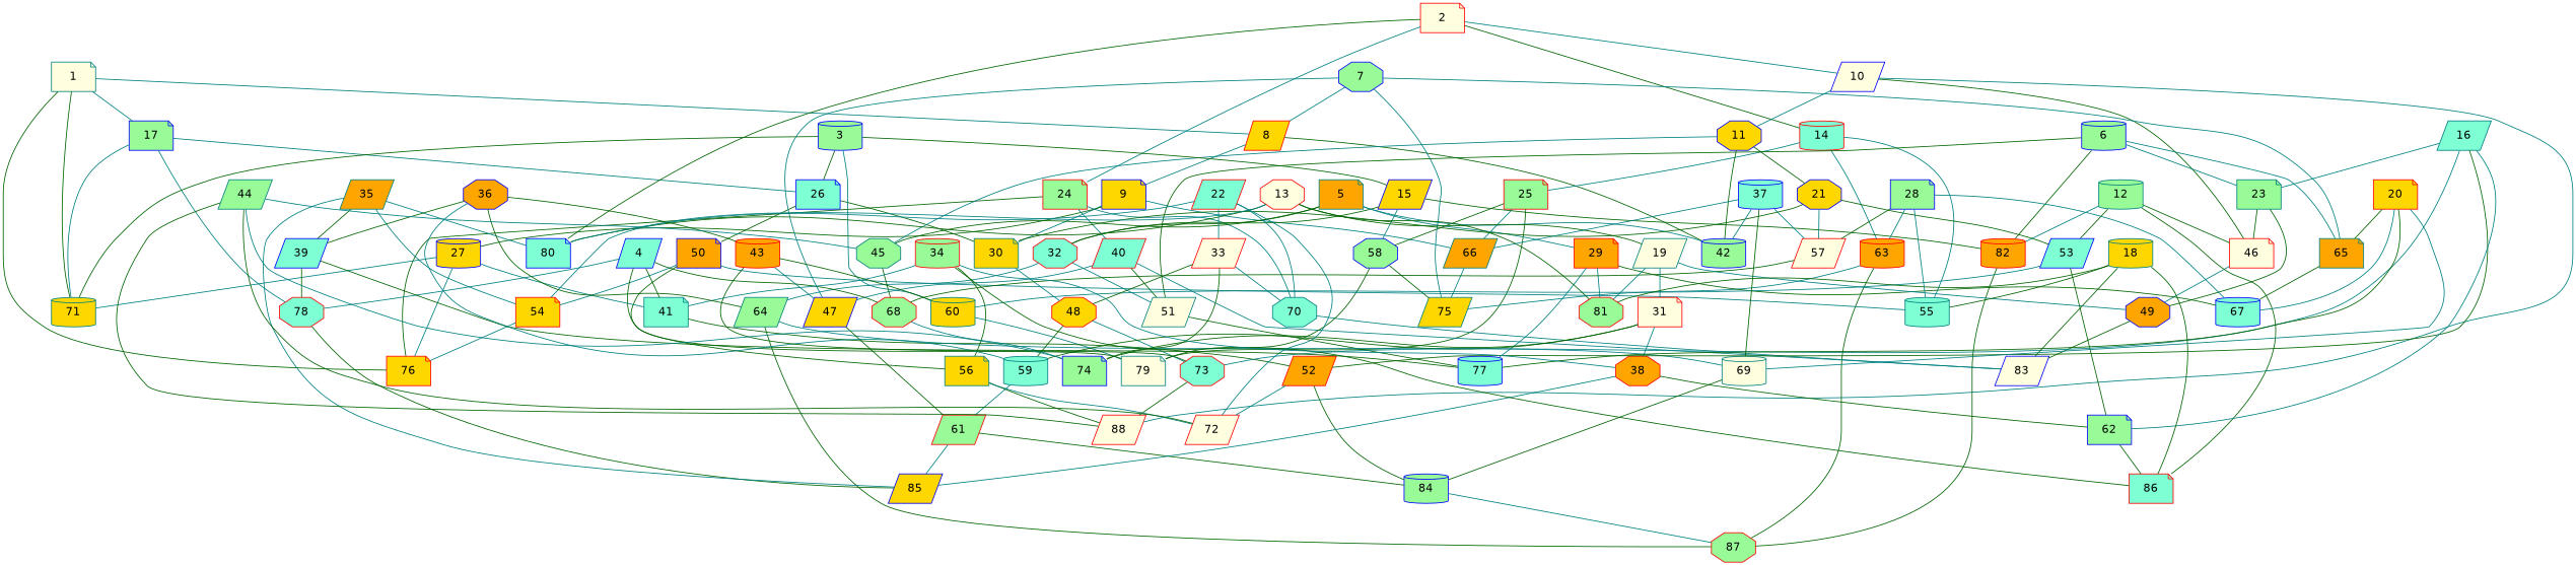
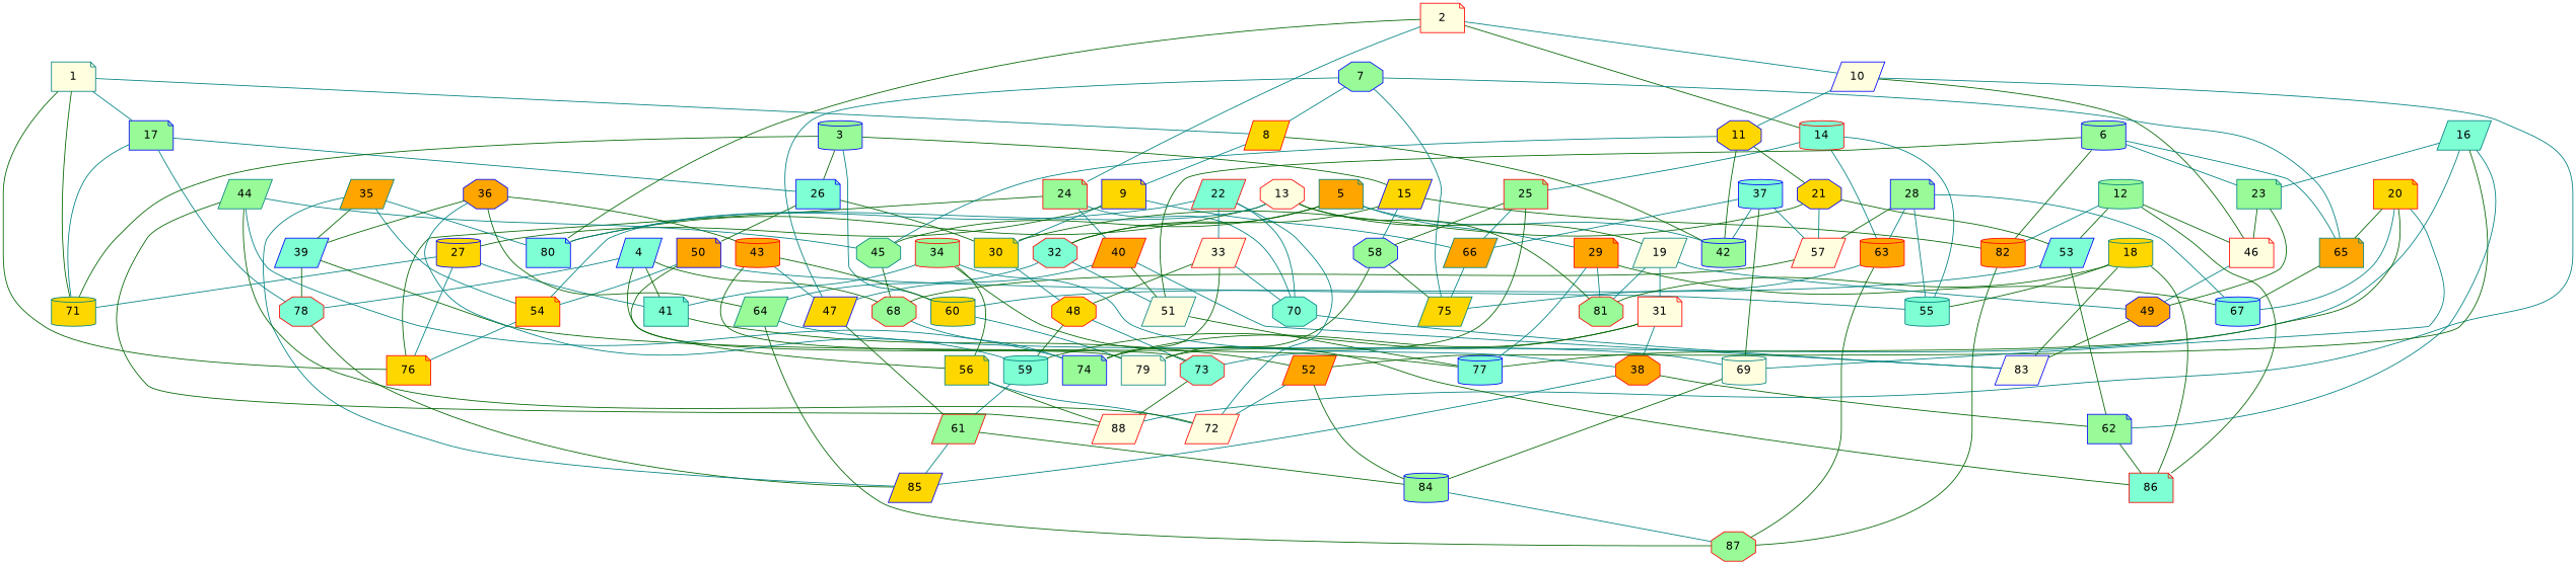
  graph {
    fontname="DejaVu Sans"
    node [color=red fillcolor=palegreen fontname="DejaVu Sans" shape=note style=filled]
    edge [color=teal fontname="DejaVu Sans"]
    1 [color=teal fillcolor=lightyellow]
    8 [fillcolor=gold shape=parallelogram]
    17 [color=blue]
    71 [color=teal fillcolor=gold shape=cylinder]
    76 [fillcolor=gold]
    42 [color=blue shape=cylinder]
    9 [color=blue fillcolor=gold]
    26 [color=blue fillcolor=aquamarine]
    78 [fillcolor=aquamarine shape=octagon]
    2 [fillcolor=lightyellow]
    10 [color=blue fillcolor=lightyellow shape=parallelogram]
    14 [fillcolor=aquamarine shape=cylinder]
    24
    80 [color=blue fillcolor=aquamarine]
    11 [color=blue fillcolor=gold shape=octagon]
    46 [fillcolor=lightyellow]
    88 [fillcolor=lightyellow shape=parallelogram]
    25
    55 [color=teal fillcolor=aquamarine shape=cylinder]
    63 [fillcolor=orange shape=cylinder]
    70 [color=teal fillcolor=aquamarine shape=octagon]
-   40 [fillcolor=aquamarine shape=parallelogram]
+   40 [fillcolor=orange shape=parallelogram]
    3 [color=blue shape=cylinder]
    15 [color=blue fillcolor=gold shape=parallelogram]
    60 [color=teal fillcolor=gold shape=cylinder]
    32 [fillcolor=aquamarine shape=octagon]
    82 [fillcolor=orange shape=cylinder]
    58 [color=blue shape=octagon]
    30 [color=teal fillcolor=gold]
    50 [color=blue fillcolor=orange]
    79 [color=teal fillcolor=lightyellow]
    4 [color=blue fillcolor=aquamarine shape=parallelogram]
    41 [color=teal fillcolor=aquamarine]
    68 [shape=octagon]
    52 [fillcolor=orange shape=parallelogram]
    74 [color=blue]
    85 [color=blue fillcolor=gold shape=parallelogram]
    5 [color=teal fillcolor=orange]
    29 [fillcolor=orange]
    45 [color=teal shape=octagon]
    81 [shape=octagon]
    67 [color=blue fillcolor=aquamarine shape=cylinder]
    77 [color=blue fillcolor=aquamarine shape=cylinder]
    51 [color=teal fillcolor=lightyellow shape=parallelogram]
    64 [color=teal shape=parallelogram]
    6 [color=blue shape=cylinder]
    23 [color=teal]
    65 [color=teal fillcolor=orange]
    49 [color=blue fillcolor=orange shape=octagon]
    87 [shape=octagon]
    7 [color=blue shape=octagon]
    47 [color=blue fillcolor=gold shape=parallelogram]
    75 [color=teal fillcolor=gold shape=parallelogram]
    61 [shape=parallelogram]
    27 [color=blue fillcolor=gold shape=cylinder]
    66 [color=teal fillcolor=orange shape=parallelogram]
    48 [fillcolor=gold shape=octagon]
    21 [color=blue fillcolor=gold shape=octagon]
    53 [color=blue fillcolor=aquamarine shape=parallelogram]
    57 [fillcolor=lightyellow shape=parallelogram]
    12 [color=teal shape=cylinder]
    86 [fillcolor=aquamarine]
    62 [color=blue]
    13 [fillcolor=lightyellow shape=octagon]
    19 [color=teal fillcolor=lightyellow shape=parallelogram]
    54 [fillcolor=gold]
    31 [fillcolor=lightyellow]
    16 [color=teal fillcolor=aquamarine shape=parallelogram]
    73 [fillcolor=aquamarine shape=octagon]
    72 [fillcolor=lightyellow shape=parallelogram]
    84 [color=blue shape=cylinder]
    18 [color=teal fillcolor=gold shape=cylinder]
    83 [color=blue fillcolor=lightyellow shape=parallelogram]
    38 [fillcolor=orange shape=octagon]
    59 [color=teal fillcolor=aquamarine shape=cylinder]
    20 [fillcolor=gold]
    69 [color=teal fillcolor=lightyellow shape=cylinder]
    22 [fillcolor=aquamarine shape=parallelogram]
    33 [fillcolor=lightyellow shape=parallelogram]
    56 [color=teal fillcolor=gold]
    28 [color=blue]
    34 [shape=cylinder]
    35 [color=teal fillcolor=orange shape=parallelogram]
    39 [color=blue fillcolor=aquamarine shape=parallelogram]
    36 [color=blue fillcolor=orange shape=octagon]
    43 [fillcolor=orange shape=cylinder]
    37 [color=blue fillcolor=aquamarine shape=cylinder]
    44 [color=teal shape=parallelogram]
    1 -- 8
    1 -- 17
    1 -- 71 [color=darkgreen]
    1 -- 76 [color=darkgreen]
    8 -- 42 [color=darkgreen]
    8 -- 9
    17 -- 71
    17 -- 26
    17 -- 78
    9 -- 30
    9 -- 27 [color=darkgreen]
    9 -- 66
    26 -- 30 [color=darkgreen]
    26 -- 50 [color=darkgreen]
    78 -- 85 [color=darkgreen]
    2 -- 10
    2 -- 14 [color=darkgreen]
    2 -- 24
    2 -- 80 [color=darkgreen]
    10 -- 11
    10 -- 46 [color=darkgreen]
    10 -- 88
    14 -- 25
    14 -- 55
    14 -- 63
    24 -- 76 [color=darkgreen]
    24 -- 70
    24 -- 40
    11 -- 42 [color=darkgreen]
    11 -- 45
    11 -- 21 [color=darkgreen]
    46 -- 49
    25 -- 58 [color=darkgreen]
    25 -- 79 [color=darkgreen]
    25 -- 66
    63 -- 87 [color=darkgreen]
    63 -- 75
    70 -- 83
    40 -- 51 [color=darkgreen]
    40 -- 47
    40 -- 83
    3 -- 71 [color=darkgreen]
    3 -- 26 [color=darkgreen]
    3 -- 15 [color=darkgreen]
    3 -- 60
    15 -- 32 [color=darkgreen]
    15 -- 82 [color=darkgreen]
    15 -- 58
    60 -- 79
    32 -- 51
    32 -- 64
    82 -- 87 [color=darkgreen]
    58 -- 79 [color=darkgreen]
    58 -- 75 [color=darkgreen]
    30 -- 48
    50 -- 55
    50 -- 54
    50 -- 56 [color=darkgreen]
    4 -- 78
    4 -- 79 [color=darkgreen]
    4 -- 41 [color=darkgreen]
    4 -- 68 [color=darkgreen]
    41 -- 52 [color=darkgreen]
    68 -- 74
    52 -- 72
    52 -- 84 [color=darkgreen]
    5 -- 42
    5 -- 32 [color=darkgreen]
    5 -- 29
    5 -- 45 [color=darkgreen]
    29 -- 81
    29 -- 67 [color=darkgreen]
    29 -- 77
    45 -- 68 [color=darkgreen]
    51 -- 77 [color=darkgreen]
    64 -- 87 [color=darkgreen]
    64 -- 69
    6 -- 82 [color=darkgreen]
    6 -- 51 [color=darkgreen]
    6 -- 23
    6 -- 65
    23 -- 46 [color=darkgreen]
    23 -- 49 [color=darkgreen]
    65 -- 67 [color=darkgreen]
    49 -- 83 [color=darkgreen]
    7 -- 8
    7 -- 65
    7 -- 47
    7 -- 75
    47 -- 61 [color=darkgreen]
    61 -- 85
    61 -- 84 [color=darkgreen]
    27 -- 71
    27 -- 76
    27 -- 41
    66 -- 75
    48 -- 73
    48 -- 59 [color=darkgreen]
    21 -- 30 [color=darkgreen]
    21 -- 53 [color=darkgreen]
    21 -- 57
    53 -- 60
    53 -- 62 [color=darkgreen]
    57 -- 68 [color=darkgreen]
    12 -- 46 [color=darkgreen]
    12 -- 82
    12 -- 53 [color=darkgreen]
    12 -- 86 [color=darkgreen]
    62 -- 86 [color=darkgreen]
    13 -- 80 [color=darkgreen]
    13 -- 81 [color=darkgreen]
    13 -- 19 [color=darkgreen]
    13 -- 54
    19 -- 81
    19 -- 49
    19 -- 31
    54 -- 76
    31 -- 74 [color=darkgreen]
    31 -- 38
    31 -- 59 [color=darkgreen]
    16 -- 52 [color=darkgreen]
    16 -- 23
    16 -- 62
    16 -- 73
    73 -- 88 [color=darkgreen]
    84 -- 87
    18 -- 55 [color=darkgreen]
    18 -- 81 [color=darkgreen]
    18 -- 86 [color=darkgreen]
    18 -- 83 [color=darkgreen]
    38 -- 85
    38 -- 62 [color=darkgreen]
    59 -- 61
    20 -- 67
    20 -- 77 [color=darkgreen]
    20 -- 65 [color=darkgreen]
    20 -- 69
    69 -- 84 [color=darkgreen]
    22 -- 80
    22 -- 70
    22 -- 72
    22 -- 33
    33 -- 70
    33 -- 74 [color=darkgreen]
    33 -- 48 [color=darkgreen]
    56 -- 88 [color=darkgreen]
    56 -- 72
    28 -- 55
    28 -- 63
    28 -- 67
    28 -- 57 [color=darkgreen]
    34 -- 41
    34 -- 86 [color=darkgreen]
    34 -- 38
    34 -- 56 [color=darkgreen]
    35 -- 80
    35 -- 85
    35 -- 54
    35 -- 39 [color=darkgreen]
    39 -- 78 [color=darkgreen]
    39 -- 77 [color=darkgreen]
    36 -- 64 [color=darkgreen]
    36 -- 59
    36 -- 39 [color=darkgreen]
    36 -- 43 [color=darkgreen]
    43 -- 60 [color=darkgreen]
    43 -- 47
    43 -- 73 [color=darkgreen]
    37 -- 42
    37 -- 66
    37 -- 57
    37 -- 69 [color=darkgreen]
    44 -- 88 [color=darkgreen]
    44 -- 74
    44 -- 45
    44 -- 72 [color=darkgreen]
  }
